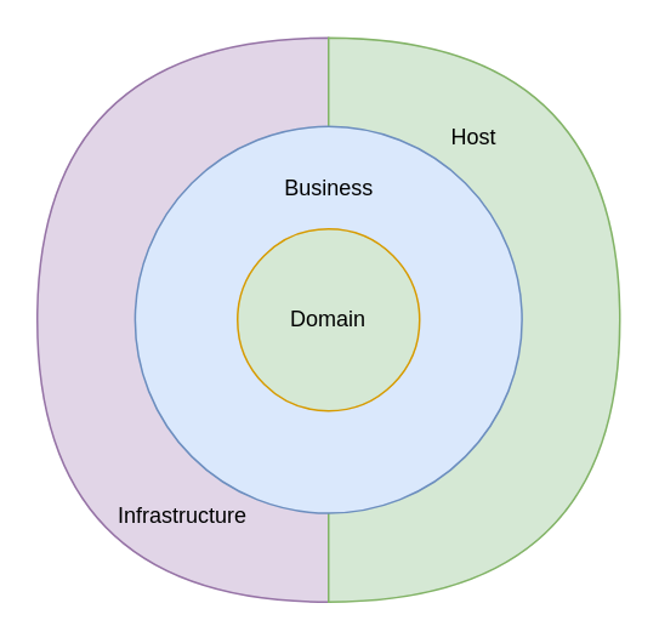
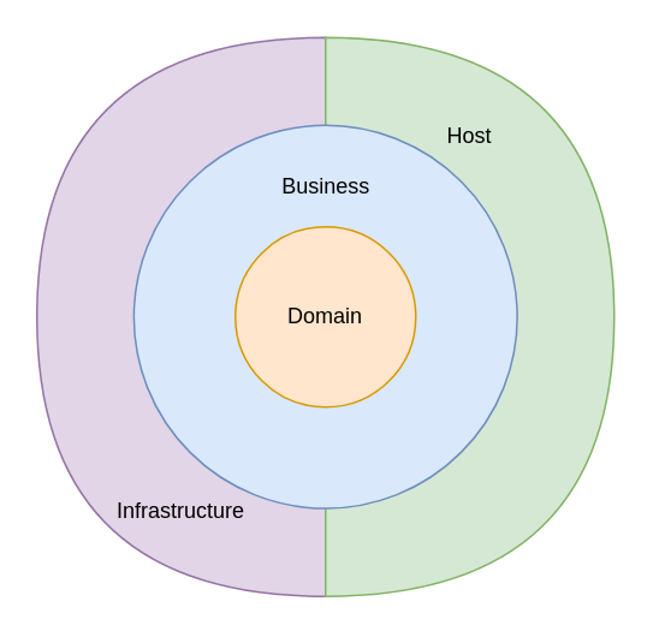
  <mxCell id="0" />
  <mxCell id="1" parent="0" />
  <mxCell id="2" value="&lt;br&gt;&lt;br&gt;&lt;br&gt;&lt;br&gt;&lt;br&gt;&lt;br&gt;&lt;br&gt;&lt;br&gt;&lt;br&gt;&lt;br&gt;&lt;br&gt;&lt;br&gt;&lt;br&gt;&lt;br&gt;&lt;br&gt;Infrastructure" style="shape=or;whiteSpace=wrap;html=1;direction=west;fillColor=#e1d5e7;strokeColor=#9673a6;align=center;" vertex="1" parent="1"><mxGeometry x="20" y="20.13" width="160" height="310" as="geometry" /></mxCell>
  <mxCell id="3" value="Host&lt;br&gt;&lt;br&gt;&lt;br&gt;&lt;br&gt;&lt;br&gt;&lt;br&gt;&lt;br&gt;&lt;br&gt;&lt;br&gt;&lt;br&gt;&lt;br&gt;&lt;br&gt;&lt;br&gt;&lt;br&gt;&lt;br&gt;" style="shape=or;whiteSpace=wrap;html=1;fillColor=#d5e8d4;strokeColor=#82b366;" vertex="1" parent="1"><mxGeometry x="180" y="20.13" width="160" height="310" as="geometry" /></mxCell>
  <mxCell id="4" value="Business&lt;br&gt;&lt;br&gt;&lt;br&gt;&lt;br&gt;&lt;br&gt;&lt;br&gt;&lt;br&gt;&lt;br&gt;&lt;br&gt;&lt;br&gt;&lt;br&gt;" style="ellipse;whiteSpace=wrap;html=1;aspect=fixed;fillColor=#dae8fc;strokeColor=#6c8ebf;" vertex="1" parent="1"><mxGeometry x="73.75" y="68.88" width="212.5" height="212.5" as="geometry" /></mxCell>
- <mxCell id="5" value="Domain" style="ellipse;whiteSpace=wrap;html=1;aspect=fixed;fillColor=#d5e8d4;strokeColor=#d79b00;" vertex="1" parent="1"><mxGeometry x="130" y="125.13" width="100" height="100" as="geometry" /></mxCell>
+ <mxCell id="5" value="Domain" style="ellipse;whiteSpace=wrap;html=1;aspect=fixed;fillColor=#ffe6cc;strokeColor=#d79b00;" vertex="1" parent="1"><mxGeometry x="130" y="125.13" width="100" height="100" as="geometry" /></mxCell>
